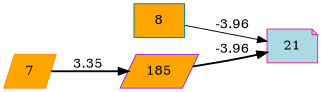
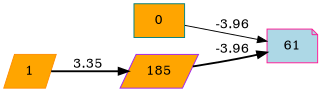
  digraph {
    rankdir=LR
    node [fillcolor=orange shape=parallelogram style=filled]
    edge [style=bold]
-   n1 [color=teal label=8 shape=box]
-   n2 [color=deeppink fillcolor=lightblue label=21 shape=note]
+   n1 [color=teal label=0 shape=box]
+   n2 [color=deeppink fillcolor=lightblue label=61 shape=note]
    n3 [color=purple label=185]
-   n4 [color=darkorange label=7]
+   n4 [color=darkorange label=1]
    n1 -> n2 [label=-3.96 style=solid]
    n3 -> n2 [label=-3.96]
    n4 -> n3 [label=3.35]
  }
